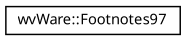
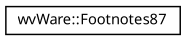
  digraph {
    rankdir=LR
    fontname="Noto Sans"
-   n1 [color=black fillcolor=white fontname="Noto Sans" fontsize=10 height=0.2 label="wvWare::Footnotes97" shape=record style=filled width=0.4]
+   n1 [color=black fillcolor=white fontname="Noto Sans" fontsize=10 height=0.2 label="wvWare::Footnotes87" shape=record style=filled width=0.4]
  }
